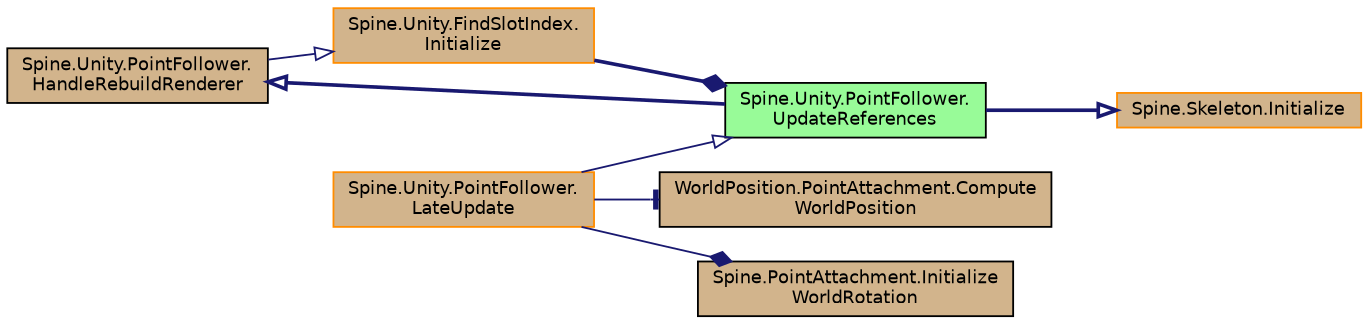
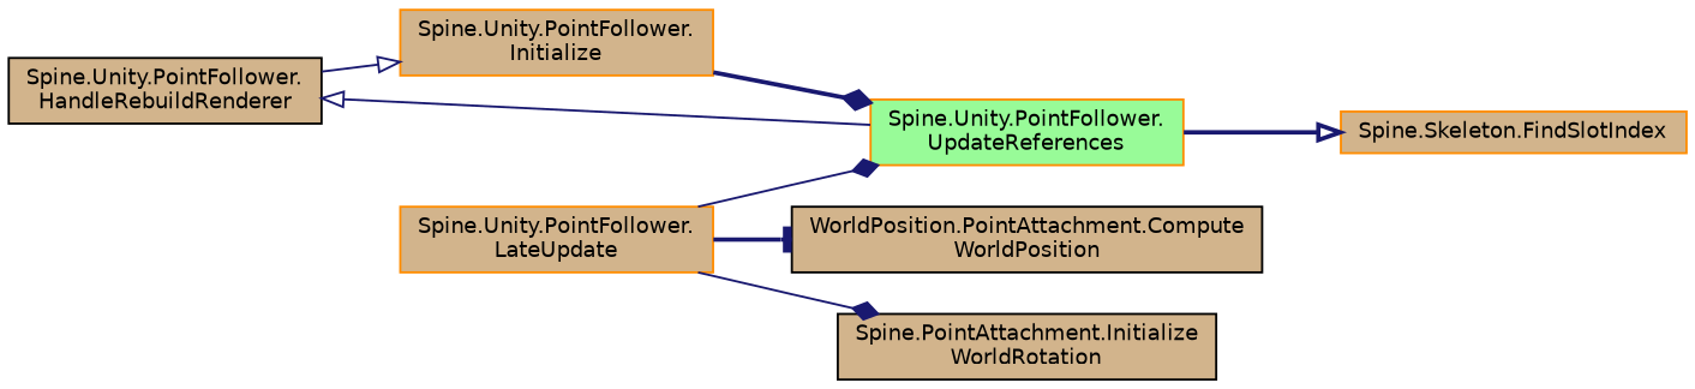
  digraph {
    rankdir=LR
    node [color=darkorange fillcolor=tan fontname=Helvetica fontsize=10 shape=record style=filled]
    edge [arrowhead=onormal color=midnightblue fontname=Helvetica fontsize=10 labelfontname=Helvetica labelfontsize=10 style=solid]
    n1 [color=black fontcolor=black height=0.2 label="Spine.Unity.PointFollower.\lHandleRebuildRenderer" width=0.4]
-   n2 [height=0.2 label="Spine.Unity.FindSlotIndex.\lInitialize" width=0.4]
-   n3 [color=black fillcolor=palegreen height=0.2 label="Spine.Unity.PointFollower.\lUpdateReferences" width=0.4]
+   n2 [height=0.2 label="Spine.Unity.PointFollower.\lInitialize" width=0.4]
+   n3 [fillcolor=palegreen height=0.2 label="Spine.Unity.PointFollower.\lUpdateReferences" width=0.4]
    n4 [height=0.2 label="Spine.Unity.PointFollower.\lLateUpdate" width=0.4]
    n5 [color=black height=0.2 label="WorldPosition.PointAttachment.Compute\lWorldPosition" width=0.4]
    n6 [color=black height=0.2 label="Spine.PointAttachment.Initialize\lWorldRotation" width=0.4]
-   n7 [height=0.2 label="Spine.Skeleton.Initialize" width=0.4]
+   n7 [height=0.2 label="Spine.Skeleton.FindSlotIndex" width=0.4]
    n1 -> n2
    n2 -> n3 [arrowhead=diamond style=bold]
-   n3 -> n1 [style=bold]
+   n3 -> n1
    n3 -> n7 [style=bold]
-   n4 -> n3
-   n4 -> n5 [arrowhead=tee]
+   n4 -> n3 [arrowhead=diamond]
+   n4 -> n5 [arrowhead=tee style=bold]
    n4 -> n6 [arrowhead=diamond]
  }
